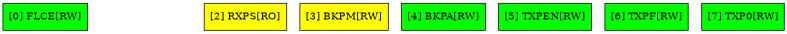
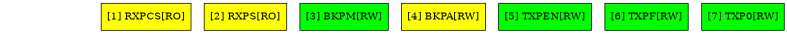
  digraph {
    node [fillcolor=green shape=record style=filled]
-   n1 [label="[0] FLCE[RW]"]
+   n2 [fillcolor=yellow label="[1] RXPCS[RO]"]
    n3 [fillcolor=yellow label="[2] RXPS[RO]"]
-   n4 [fillcolor=yellow label="[3] BKPM[RW]"]
-   n5 [label="[4] BKPA[RW]"]
+   n4 [label="[3] BKPM[RW]"]
+   n5 [fillcolor=yellow label="[4] BKPA[RW]"]
    n6 [label="[5] TXPEN[RW]"]
    n7 [label="[6] TXPF[RW]"]
    n8 [label="[7] TXP0[RW]"]
  }
